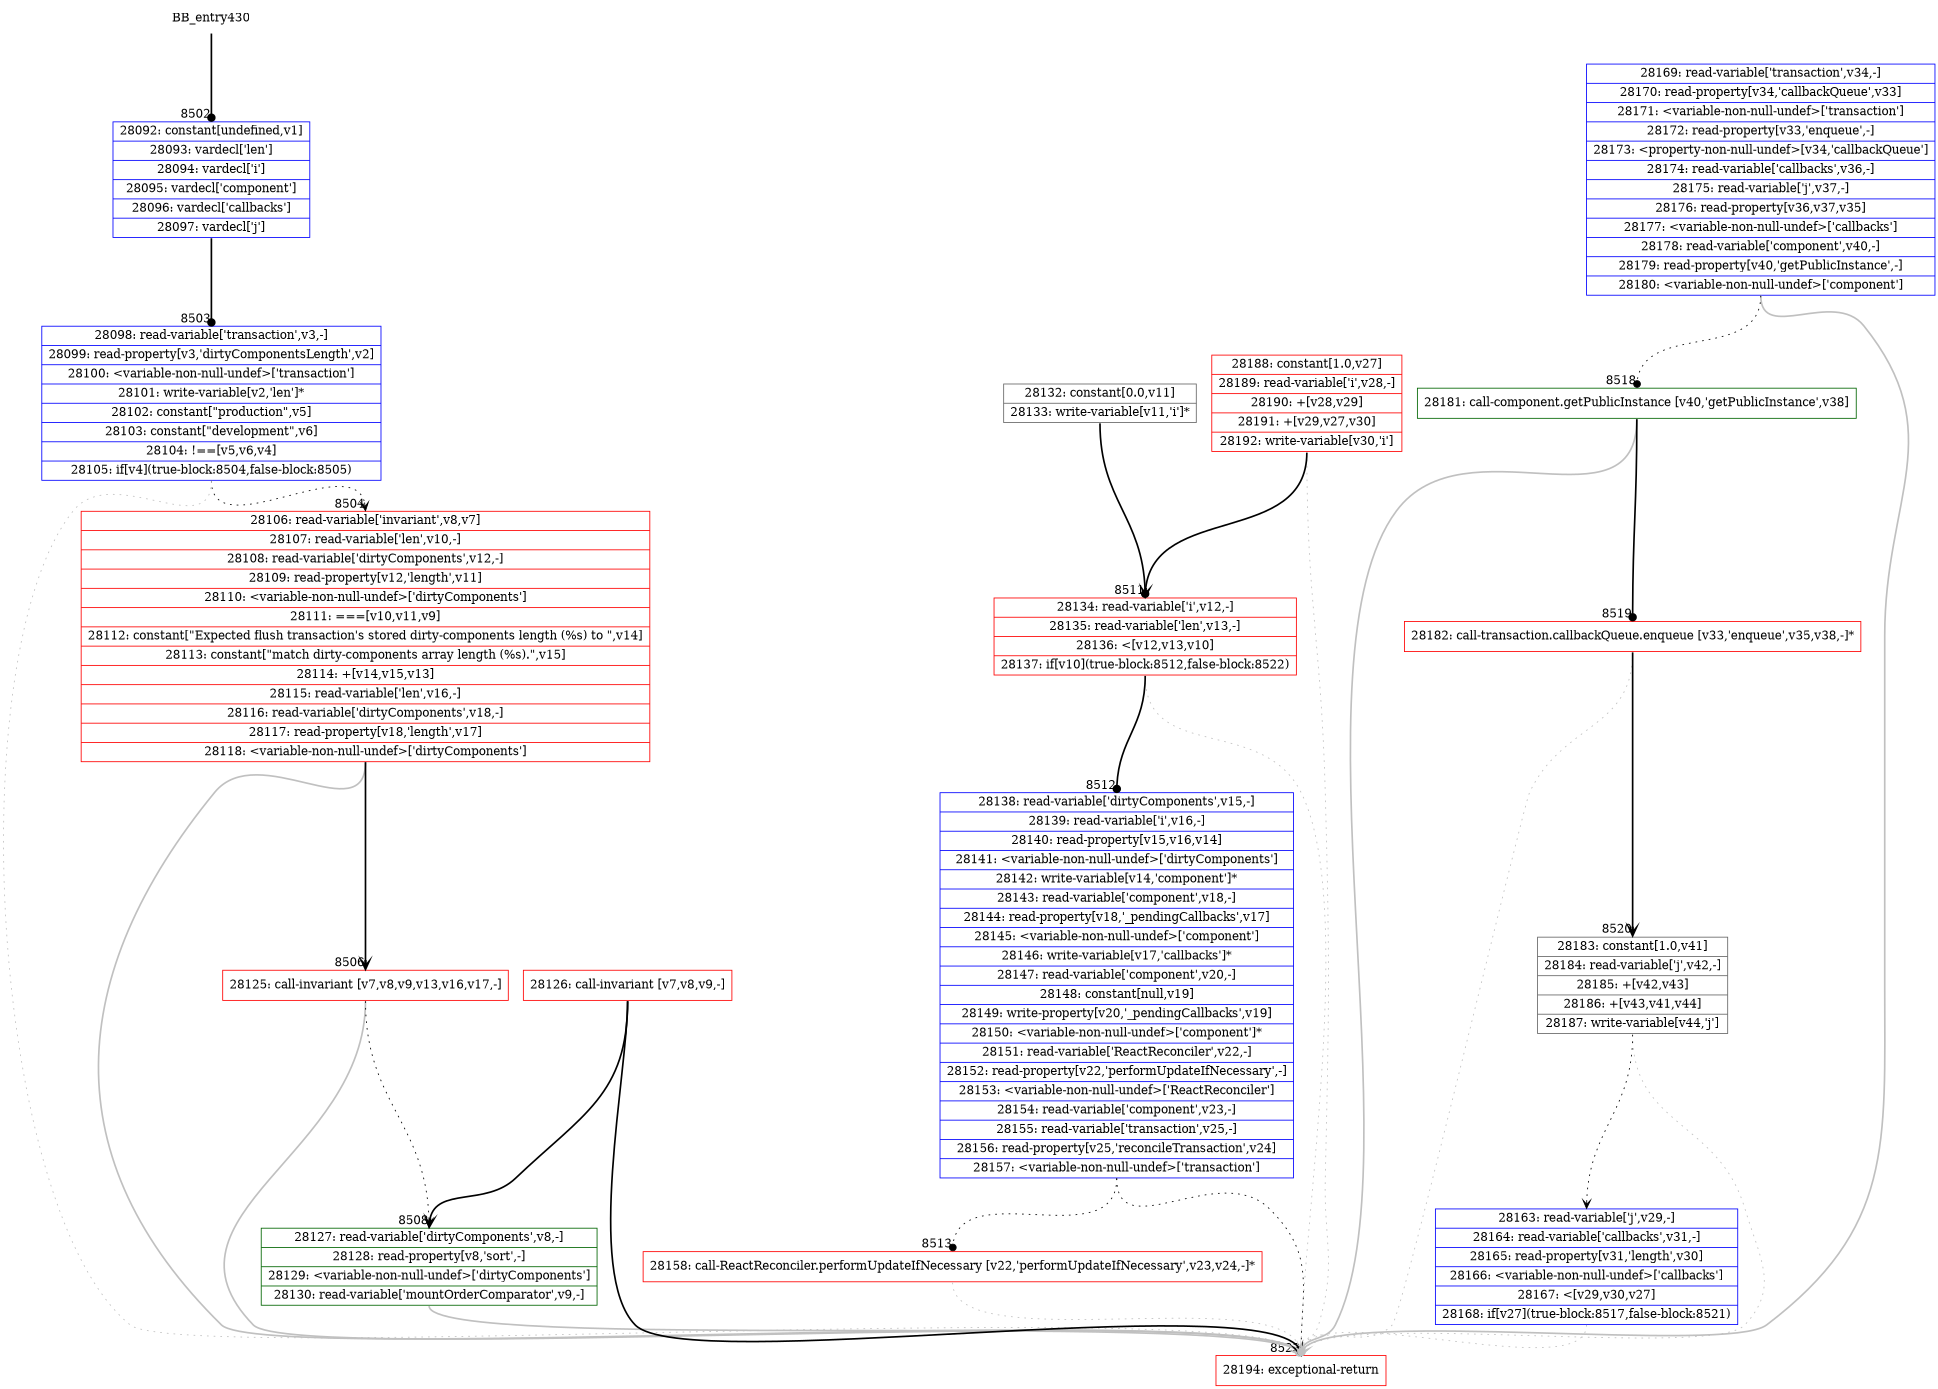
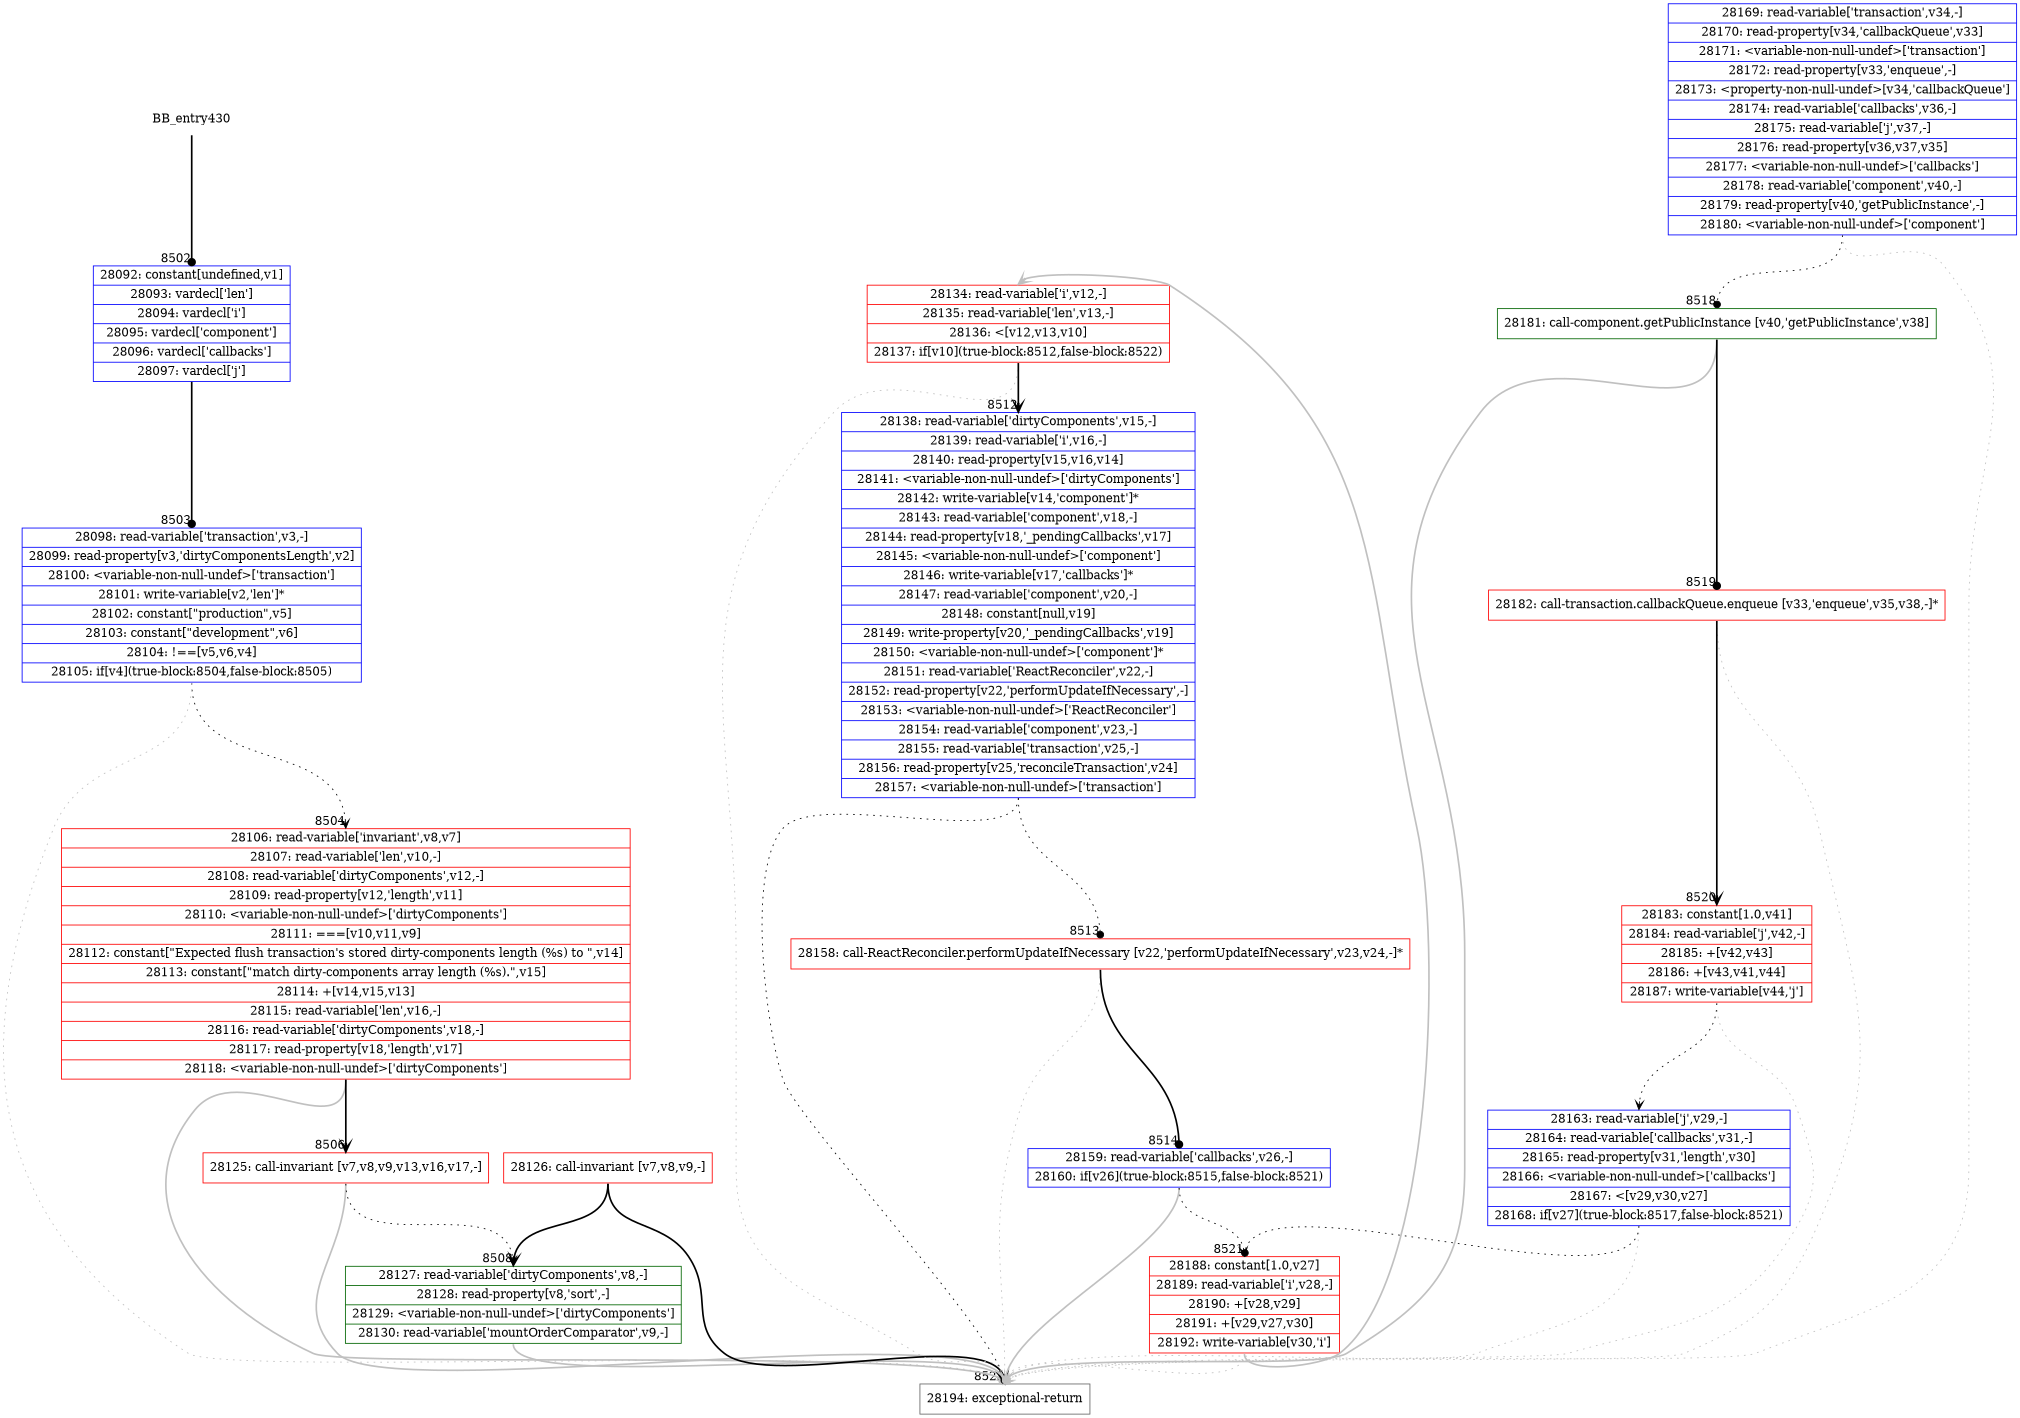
  digraph {
    rankdir=TD
    node [color=red shape=record]
    edge [arrowhead=dot headport=n style=bold tailport=s]
    n1 [color=darkgreen label=BB_entry430 shape=none]
    n2 [color=blue label="{28092: constant[undefined,v1]|28093: vardecl['len']|28094: vardecl['i']|28095: vardecl['component']|28096: vardecl['callbacks']|28097: vardecl['j']}"]
    n3 [color=blue label="{28098: read-variable['transaction',v3,-]|28099: read-property[v3,'dirtyComponentsLength',v2]|28100: \<variable-non-null-undef\>['transaction']|28101: write-variable[v2,'len']*|28102: constant[\"production\",v5]|28103: constant[\"development\",v6]|28104: !==[v5,v6,v4]|28105: if[v4](true-block:8504,false-block:8505)}"]
    n4 [label="{28106: read-variable['invariant',v8,v7]|28107: read-variable['len',v10,-]|28108: read-variable['dirtyComponents',v12,-]|28109: read-property[v12,'length',v11]|28110: \<variable-non-null-undef\>['dirtyComponents']|28111: ===[v10,v11,v9]|28112: constant[\"Expected flush transaction's stored dirty-components length (%s) to \",v14]|28113: constant[\"match dirty-components array length (%s).\",v15]|28114: +[v14,v15,v13]|28115: read-variable['len',v16,-]|28116: read-variable['dirtyComponents',v18,-]|28117: read-property[v18,'length',v17]|28118: \<variable-non-null-undef\>['dirtyComponents']}"]
-   n5 [label="{28194: exceptional-return}"]
+   n5 [color=gray40 label="{28194: exceptional-return}"]
    n6 [label="{28125: call-invariant [v7,v8,v9,v13,v16,v17,-]}"]
    n7 [color=darkgreen label="{28127: read-variable['dirtyComponents',v8,-]|28128: read-property[v8,'sort',-]|28129: \<variable-non-null-undef\>['dirtyComponents']|28130: read-variable['mountOrderComparator',v9,-]}"]
    n8 [label="{28126: call-invariant [v7,v8,v9,-]}"]
-   n9 [color=gray40 label="{28132: constant[0.0,v11]|28133: write-variable[v11,'i']*}"]
    n10 [label="{28134: read-variable['i',v12,-]|28135: read-variable['len',v13,-]|28136: \<[v12,v13,v10]|28137: if[v10](true-block:8512,false-block:8522)}"]
    n11 [color=blue label="{28138: read-variable['dirtyComponents',v15,-]|28139: read-variable['i',v16,-]|28140: read-property[v15,v16,v14]|28141: \<variable-non-null-undef\>['dirtyComponents']|28142: write-variable[v14,'component']*|28143: read-variable['component',v18,-]|28144: read-property[v18,'_pendingCallbacks',v17]|28145: \<variable-non-null-undef\>['component']|28146: write-variable[v17,'callbacks']*|28147: read-variable['component',v20,-]|28148: constant[null,v19]|28149: write-property[v20,'_pendingCallbacks',v19]|28150: \<variable-non-null-undef\>['component']*|28151: read-variable['ReactReconciler',v22,-]|28152: read-property[v22,'performUpdateIfNecessary',-]|28153: \<variable-non-null-undef\>['ReactReconciler']|28154: read-variable['component',v23,-]|28155: read-variable['transaction',v25,-]|28156: read-property[v25,'reconcileTransaction',v24]|28157: \<variable-non-null-undef\>['transaction']}"]
    n12 [label="{28158: call-ReactReconciler.performUpdateIfNecessary [v22,'performUpdateIfNecessary',v23,v24,-]*}"]
+   n13 [color=blue label="{28159: read-variable['callbacks',v26,-]|28160: if[v26](true-block:8515,false-block:8521)}"]
    n14 [label="{28188: constant[1.0,v27]|28189: read-variable['i',v28,-]|28190: +[v28,v29]|28191: +[v29,v27,v30]|28192: write-variable[v30,'i']}"]
    n15 [color=blue label="{28163: read-variable['j',v29,-]|28164: read-variable['callbacks',v31,-]|28165: read-property[v31,'length',v30]|28166: \<variable-non-null-undef\>['callbacks']|28167: \<[v29,v30,v27]|28168: if[v27](true-block:8517,false-block:8521)}"]
    n16 [color=blue label="{28169: read-variable['transaction',v34,-]|28170: read-property[v34,'callbackQueue',v33]|28171: \<variable-non-null-undef\>['transaction']|28172: read-property[v33,'enqueue',-]|28173: \<property-non-null-undef\>[v34,'callbackQueue']|28174: read-variable['callbacks',v36,-]|28175: read-variable['j',v37,-]|28176: read-property[v36,v37,v35]|28177: \<variable-non-null-undef\>['callbacks']|28178: read-variable['component',v40,-]|28179: read-property[v40,'getPublicInstance',-]|28180: \<variable-non-null-undef\>['component']}"]
    n17 [color=darkgreen label="{28181: call-component.getPublicInstance [v40,'getPublicInstance',v38]}"]
    n18 [label="{28182: call-transaction.callbackQueue.enqueue [v33,'enqueue',v35,v38,-]*}"]
-   n19 [color=gray40 label="{28183: constant[1.0,v41]|28184: read-variable['j',v42,-]|28185: +[v42,v43]|28186: +[v43,v41,v44]|28187: write-variable[v44,'j']}"]
+   n19 [label="{28183: constant[1.0,v41]|28184: read-variable['j',v42,-]|28185: +[v42,v43]|28186: +[v43,v41,v44]|28187: write-variable[v44,'j']}"]
    n1 -> n2 [headlabel="    8502"]
    n2 -> n3 [headlabel="      8503"]
    n3 -> n4 [arrowhead=vee headlabel="      8504" style=dotted]
    n3 -> n5 [arrowhead=vee color=gray headlabel="      8523" style=dotted]
    n4 -> n5 [color=gray]
    n4 -> n6 [arrowhead=vee headlabel="      8506"]
    n6 -> n5 [color=gray]
    n6 -> n7 [arrowhead=vee headlabel="      8508" style=dotted]
    n7 -> n5 [arrowhead=vee color=gray]
    n8 -> n5 [arrowhead=vee color=black]
    n8 -> n7 [arrowhead=vee]
-   n9 -> n10 [headlabel="      8511"]
    n10 -> n5 [color=gray style=dotted]
-   n10 -> n11 [headlabel="      8512"]
+   n10 -> n11 [arrowhead=vee headlabel="      8512"]
    n11 -> n5 [color=black style=dotted]
    n11 -> n12 [headlabel="      8513" style=dotted]
    n12 -> n5 [arrowhead=vee color=gray style=dotted]
+   n12 -> n13 [headlabel="      8514"]
+   n13 -> n5 [arrowhead=vee color=gray]
+   n13 -> n14 [arrowhead=vee headlabel="      8521" style=dotted]
    n14 -> n5 [color=gray style=dotted]
-   n14 -> n10 [arrowhead=vee]
+   n14 -> n10 [arrowhead=vee color=gray]
    n15 -> n5 [color=gray style=dotted]
-   n16 -> n5 [arrowhead=vee color=gray]
+   n15 -> n14 [style=dotted]
+   n16 -> n5 [arrowhead=vee color=gray style=dotted]
    n16 -> n17 [headlabel="      8518" style=dotted]
    n17 -> n5 [color=gray]
    n17 -> n18 [headlabel="      8519"]
    n18 -> n5 [color=gray style=dotted]
    n18 -> n19 [arrowhead=vee headlabel="      8520"]
    n19 -> n5 [arrowhead=vee color=gray style=dotted]
    n19 -> n15 [arrowhead=vee style=dotted]
  }
